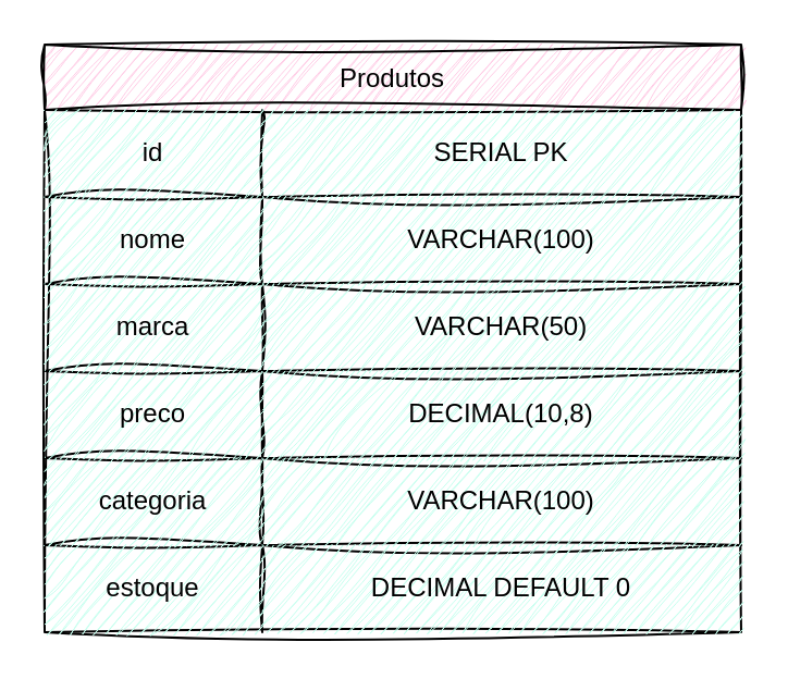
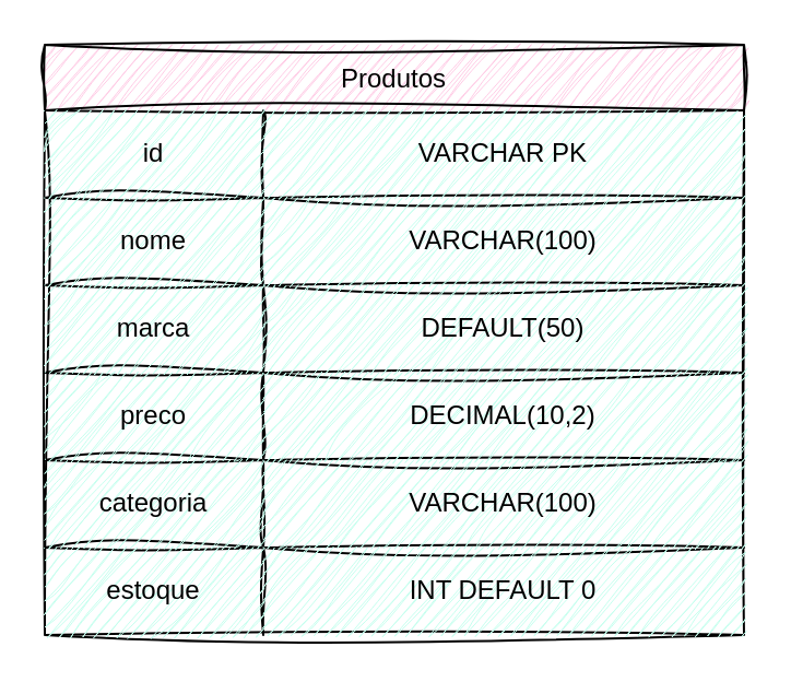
  <mxCell id="0" />
  <mxCell id="1" parent="0" />
  <mxCell id="2" value="Produtos" style="shape=table;startSize=30;container=1;collapsible=0;childLayout=tableLayout;sketch=1;curveFitting=1;jiggle=2;fillColor=#FFCCE6;" vertex="1" parent="1"><mxGeometry x="20" y="20" width="320" height="270" as="geometry" /></mxCell>
  <mxCell id="3" value="" style="shape=tableRow;horizontal=0;startSize=0;swimlaneHead=0;swimlaneBody=0;strokeColor=inherit;top=0;left=0;bottom=0;right=0;collapsible=0;dropTarget=0;fillColor=none;points=[[0,0.5],[1,0.5]];portConstraint=eastwest;sketch=1;curveFitting=1;jiggle=2;" vertex="1" parent="2"><mxGeometry y="30" width="320" height="40" as="geometry" /></mxCell>
  <mxCell id="4" value="id" style="shape=partialRectangle;html=1;whiteSpace=wrap;connectable=0;strokeColor=#6c8ebf;overflow=hidden;fillColor=#C6FFEF;top=0;left=0;bottom=0;right=0;pointerEvents=1;sketch=1;curveFitting=1;jiggle=2;" vertex="1" parent="3"><mxGeometry width="100" height="40" as="geometry"><mxRectangle width="100" height="40" as="alternateBounds" /></mxGeometry></mxCell>
- <mxCell id="5" value="SERIAL PK" style="shape=partialRectangle;html=1;whiteSpace=wrap;connectable=0;overflow=hidden;top=0;left=0;bottom=0;right=0;pointerEvents=1;sketch=1;curveFitting=1;jiggle=2;fillColor=#C6FFEF;strokeColor=#6c8ebf;" vertex="1" parent="3"><mxGeometry x="100" width="220" height="40" as="geometry"><mxRectangle width="220" height="40" as="alternateBounds" /></mxGeometry></mxCell>
+ <mxCell id="5" value="VARCHAR PK" style="shape=partialRectangle;html=1;whiteSpace=wrap;connectable=0;overflow=hidden;top=0;left=0;bottom=0;right=0;pointerEvents=1;sketch=1;curveFitting=1;jiggle=2;fillColor=#C6FFEF;strokeColor=#6c8ebf;" vertex="1" parent="3"><mxGeometry x="100" width="220" height="40" as="geometry"><mxRectangle width="220" height="40" as="alternateBounds" /></mxGeometry></mxCell>
  <mxCell id="6" value="" style="shape=tableRow;horizontal=0;startSize=0;swimlaneHead=0;swimlaneBody=0;strokeColor=inherit;top=0;left=0;bottom=0;right=0;collapsible=0;dropTarget=0;fillColor=none;points=[[0,0.5],[1,0.5]];portConstraint=eastwest;sketch=1;curveFitting=1;jiggle=2;" vertex="1" parent="2"><mxGeometry y="70" width="320" height="40" as="geometry" /></mxCell>
  <mxCell id="7" value="nome" style="shape=partialRectangle;html=1;whiteSpace=wrap;connectable=0;strokeColor=#6c8ebf;overflow=hidden;fillColor=#C6FFEF;top=0;left=0;bottom=0;right=0;pointerEvents=1;sketch=1;curveFitting=1;jiggle=2;" vertex="1" parent="6"><mxGeometry width="100" height="40" as="geometry"><mxRectangle width="100" height="40" as="alternateBounds" /></mxGeometry></mxCell>
  <mxCell id="8" value="VARCHAR(100)" style="shape=partialRectangle;html=1;whiteSpace=wrap;connectable=0;strokeColor=#6c8ebf;overflow=hidden;fillColor=#C6FFEF;top=0;left=0;bottom=0;right=0;pointerEvents=1;sketch=1;curveFitting=1;jiggle=2;" vertex="1" parent="6"><mxGeometry x="100" width="220" height="40" as="geometry"><mxRectangle width="220" height="40" as="alternateBounds" /></mxGeometry></mxCell>
  <mxCell id="9" value="" style="shape=tableRow;horizontal=0;startSize=0;swimlaneHead=0;swimlaneBody=0;strokeColor=inherit;top=0;left=0;bottom=0;right=0;collapsible=0;dropTarget=0;fillColor=none;points=[[0,0.5],[1,0.5]];portConstraint=eastwest;sketch=1;curveFitting=1;jiggle=2;" vertex="1" parent="2"><mxGeometry y="110" width="320" height="40" as="geometry" /></mxCell>
  <mxCell id="10" value="marca" style="shape=partialRectangle;html=1;whiteSpace=wrap;connectable=0;strokeColor=#6c8ebf;overflow=hidden;fillColor=#C6FFEF;top=0;left=0;bottom=0;right=0;pointerEvents=1;sketch=1;curveFitting=1;jiggle=2;" vertex="1" parent="9"><mxGeometry width="100" height="40" as="geometry"><mxRectangle width="100" height="40" as="alternateBounds" /></mxGeometry></mxCell>
- <mxCell id="11" value="VARCHAR(50)" style="shape=partialRectangle;html=1;whiteSpace=wrap;connectable=0;strokeColor=#6c8ebf;overflow=hidden;fillColor=#C6FFEF;top=0;left=0;bottom=0;right=0;pointerEvents=1;sketch=1;curveFitting=1;jiggle=2;" vertex="1" parent="9"><mxGeometry x="100" width="220" height="40" as="geometry"><mxRectangle width="220" height="40" as="alternateBounds" /></mxGeometry></mxCell>
+ <mxCell id="11" value="DEFAULT(50)" style="shape=partialRectangle;html=1;whiteSpace=wrap;connectable=0;strokeColor=#6c8ebf;overflow=hidden;fillColor=#C6FFEF;top=0;left=0;bottom=0;right=0;pointerEvents=1;sketch=1;curveFitting=1;jiggle=2;" vertex="1" parent="9"><mxGeometry x="100" width="220" height="40" as="geometry"><mxRectangle width="220" height="40" as="alternateBounds" /></mxGeometry></mxCell>
  <mxCell id="12" value="" style="shape=tableRow;horizontal=0;startSize=0;swimlaneHead=0;swimlaneBody=0;strokeColor=inherit;top=0;left=0;bottom=0;right=0;collapsible=0;dropTarget=0;fillColor=none;points=[[0,0.5],[1,0.5]];portConstraint=eastwest;sketch=1;curveFitting=1;jiggle=2;" vertex="1" parent="2"><mxGeometry y="150" width="320" height="40" as="geometry" /></mxCell>
  <mxCell id="13" value="preco" style="shape=partialRectangle;html=1;whiteSpace=wrap;connectable=0;strokeColor=#6c8ebf;overflow=hidden;fillColor=#C6FFEF;top=0;left=0;bottom=0;right=0;pointerEvents=1;sketch=1;curveFitting=1;jiggle=2;" vertex="1" parent="12"><mxGeometry width="100" height="40" as="geometry"><mxRectangle width="100" height="40" as="alternateBounds" /></mxGeometry></mxCell>
- <mxCell id="14" value="DECIMAL(10,8)" style="shape=partialRectangle;html=1;whiteSpace=wrap;connectable=0;strokeColor=#6c8ebf;overflow=hidden;fillColor=#C6FFEF;top=0;left=0;bottom=0;right=0;pointerEvents=1;sketch=1;curveFitting=1;jiggle=2;" vertex="1" parent="12"><mxGeometry x="100" width="220" height="40" as="geometry"><mxRectangle width="220" height="40" as="alternateBounds" /></mxGeometry></mxCell>
+ <mxCell id="14" value="DECIMAL(10,2)" style="shape=partialRectangle;html=1;whiteSpace=wrap;connectable=0;strokeColor=#6c8ebf;overflow=hidden;fillColor=#C6FFEF;top=0;left=0;bottom=0;right=0;pointerEvents=1;sketch=1;curveFitting=1;jiggle=2;" vertex="1" parent="12"><mxGeometry x="100" width="220" height="40" as="geometry"><mxRectangle width="220" height="40" as="alternateBounds" /></mxGeometry></mxCell>
  <mxCell id="15" value="" style="shape=tableRow;horizontal=0;startSize=0;swimlaneHead=0;swimlaneBody=0;strokeColor=inherit;top=0;left=0;bottom=0;right=0;collapsible=0;dropTarget=0;fillColor=none;points=[[0,0.5],[1,0.5]];portConstraint=eastwest;sketch=1;curveFitting=1;jiggle=2;" vertex="1" parent="2"><mxGeometry y="190" width="320" height="40" as="geometry" /></mxCell>
  <mxCell id="16" value="categoria" style="shape=partialRectangle;html=1;whiteSpace=wrap;connectable=0;strokeColor=#6c8ebf;overflow=hidden;fillColor=#C6FFEF;top=0;left=0;bottom=0;right=0;pointerEvents=1;sketch=1;curveFitting=1;jiggle=2;" vertex="1" parent="15"><mxGeometry width="100" height="40" as="geometry"><mxRectangle width="100" height="40" as="alternateBounds" /></mxGeometry></mxCell>
  <mxCell id="17" value="VARCHAR(100)" style="shape=partialRectangle;html=1;whiteSpace=wrap;connectable=0;strokeColor=#6c8ebf;overflow=hidden;fillColor=#C6FFEF;top=0;left=0;bottom=0;right=0;pointerEvents=1;sketch=1;curveFitting=1;jiggle=2;" vertex="1" parent="15"><mxGeometry x="100" width="220" height="40" as="geometry"><mxRectangle width="220" height="40" as="alternateBounds" /></mxGeometry></mxCell>
  <mxCell id="18" value="" style="shape=tableRow;horizontal=0;startSize=0;swimlaneHead=0;swimlaneBody=0;strokeColor=inherit;top=0;left=0;bottom=0;right=0;collapsible=0;dropTarget=0;fillColor=none;points=[[0,0.5],[1,0.5]];portConstraint=eastwest;sketch=1;curveFitting=1;jiggle=2;" vertex="1" parent="2"><mxGeometry y="230" width="320" height="40" as="geometry" /></mxCell>
  <mxCell id="19" value="estoque" style="shape=partialRectangle;html=1;whiteSpace=wrap;connectable=0;strokeColor=#6c8ebf;overflow=hidden;fillColor=#C6FFEF;top=0;left=0;bottom=0;right=0;pointerEvents=1;sketch=1;curveFitting=1;jiggle=2;" vertex="1" parent="18"><mxGeometry width="100" height="40" as="geometry"><mxRectangle width="100" height="40" as="alternateBounds" /></mxGeometry></mxCell>
- <mxCell id="20" value="DECIMAL DEFAULT 0" style="shape=partialRectangle;html=1;whiteSpace=wrap;connectable=0;strokeColor=#6c8ebf;overflow=hidden;fillColor=#C6FFEF;top=0;left=0;bottom=0;right=0;pointerEvents=1;sketch=1;curveFitting=1;jiggle=2;" vertex="1" parent="18"><mxGeometry x="100" width="220" height="40" as="geometry"><mxRectangle width="220" height="40" as="alternateBounds" /></mxGeometry></mxCell>
+ <mxCell id="20" value="INT DEFAULT 0" style="shape=partialRectangle;html=1;whiteSpace=wrap;connectable=0;strokeColor=#6c8ebf;overflow=hidden;fillColor=#C6FFEF;top=0;left=0;bottom=0;right=0;pointerEvents=1;sketch=1;curveFitting=1;jiggle=2;" vertex="1" parent="18"><mxGeometry x="100" width="220" height="40" as="geometry"><mxRectangle width="220" height="40" as="alternateBounds" /></mxGeometry></mxCell>
